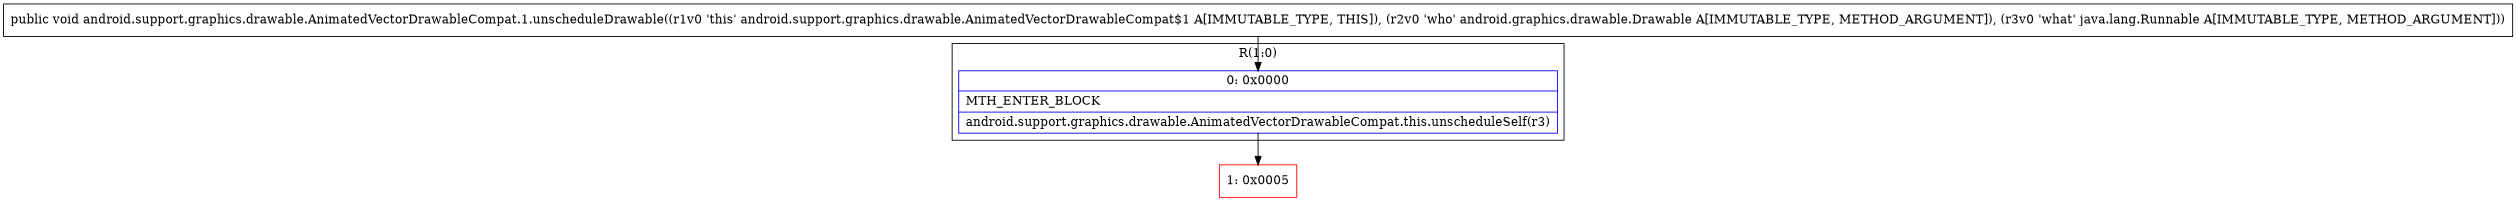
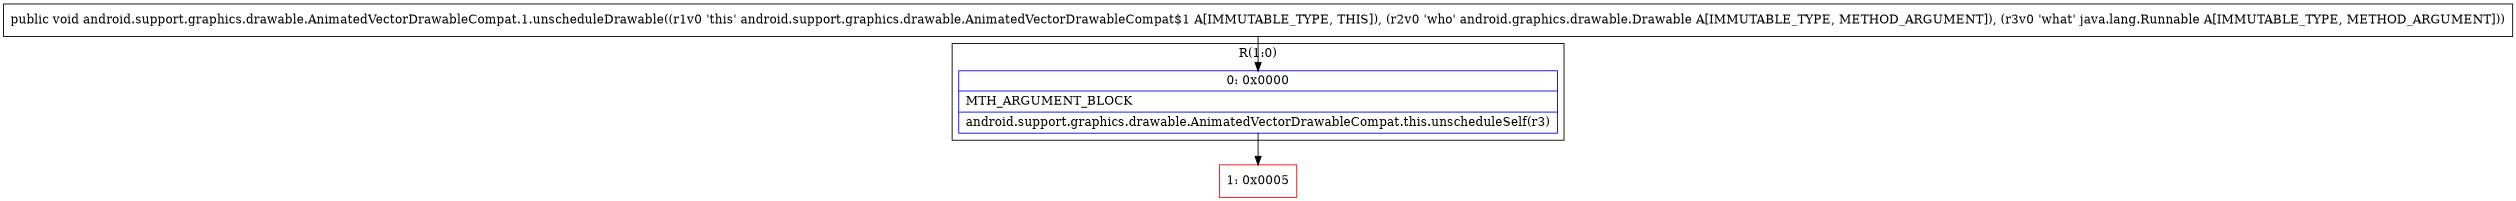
  digraph {
    node [shape=record]
-   n1 [color=blue label="{0\:\ 0x0000|MTH_ENTER_BLOCK\l|android.support.graphics.drawable.AnimatedVectorDrawableCompat.this.unscheduleSelf(r3)\l}"]
+   n1 [color=blue label="{0\:\ 0x0000|MTH_ARGUMENT_BLOCK\l|android.support.graphics.drawable.AnimatedVectorDrawableCompat.this.unscheduleSelf(r3)\l}"]
    n2 [color=red label="{1\:\ 0x0005}"]
    n3 [label="{public void android.support.graphics.drawable.AnimatedVectorDrawableCompat.1.unscheduleDrawable((r1v0 'this' android.support.graphics.drawable.AnimatedVectorDrawableCompat$1 A[IMMUTABLE_TYPE, THIS]), (r2v0 'who' android.graphics.drawable.Drawable A[IMMUTABLE_TYPE, METHOD_ARGUMENT]), (r3v0 'what' java.lang.Runnable A[IMMUTABLE_TYPE, METHOD_ARGUMENT])) }"]
    subgraph cluster_1 {
      label="R(1:0)"
      n1
    }
    n1 -> n2
    n3 -> n1
  }
